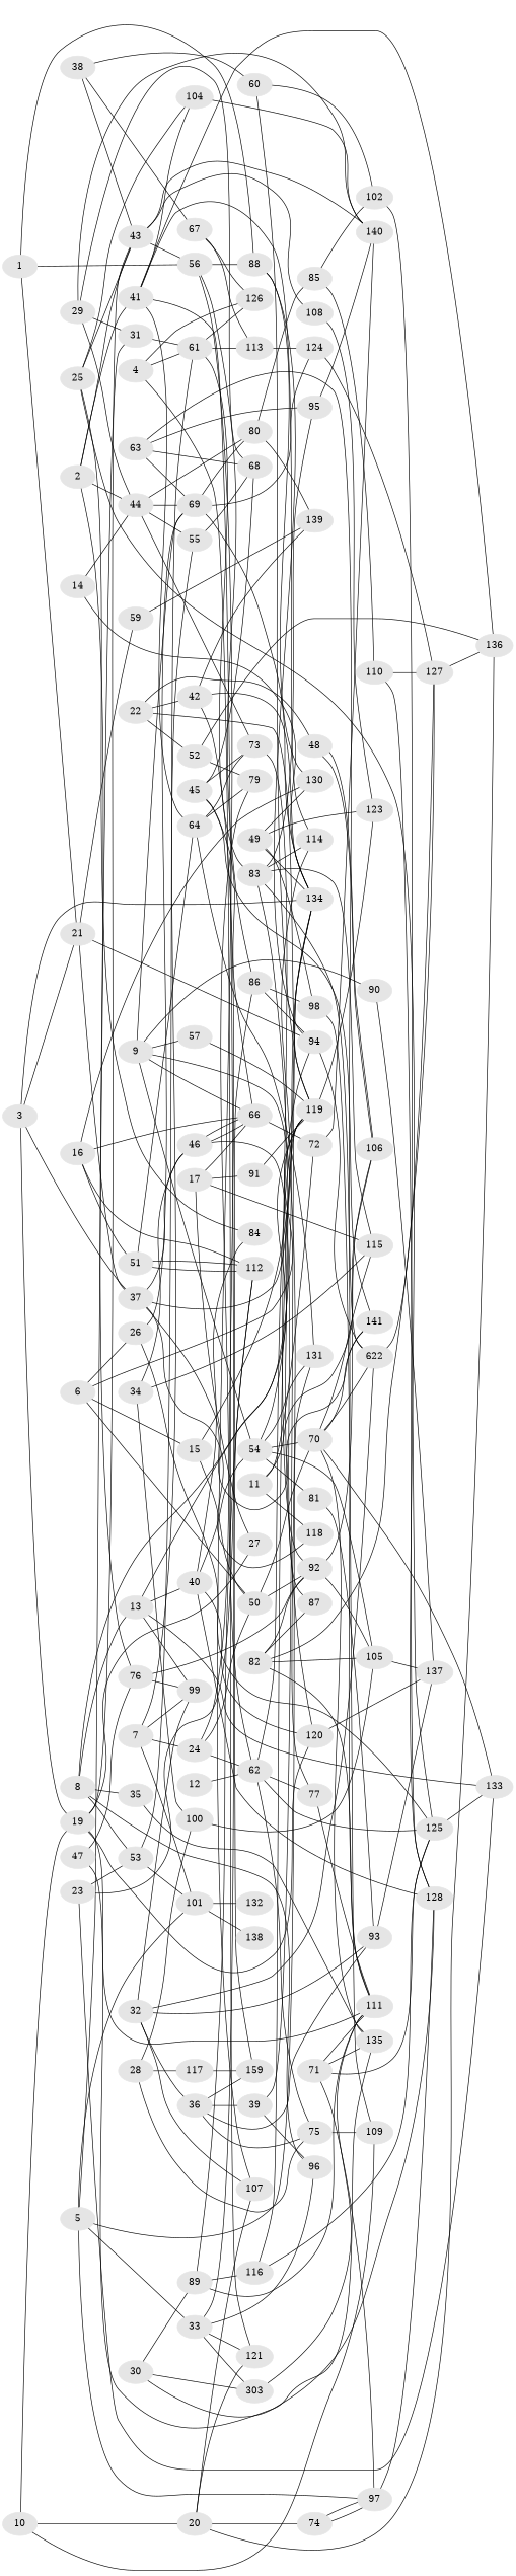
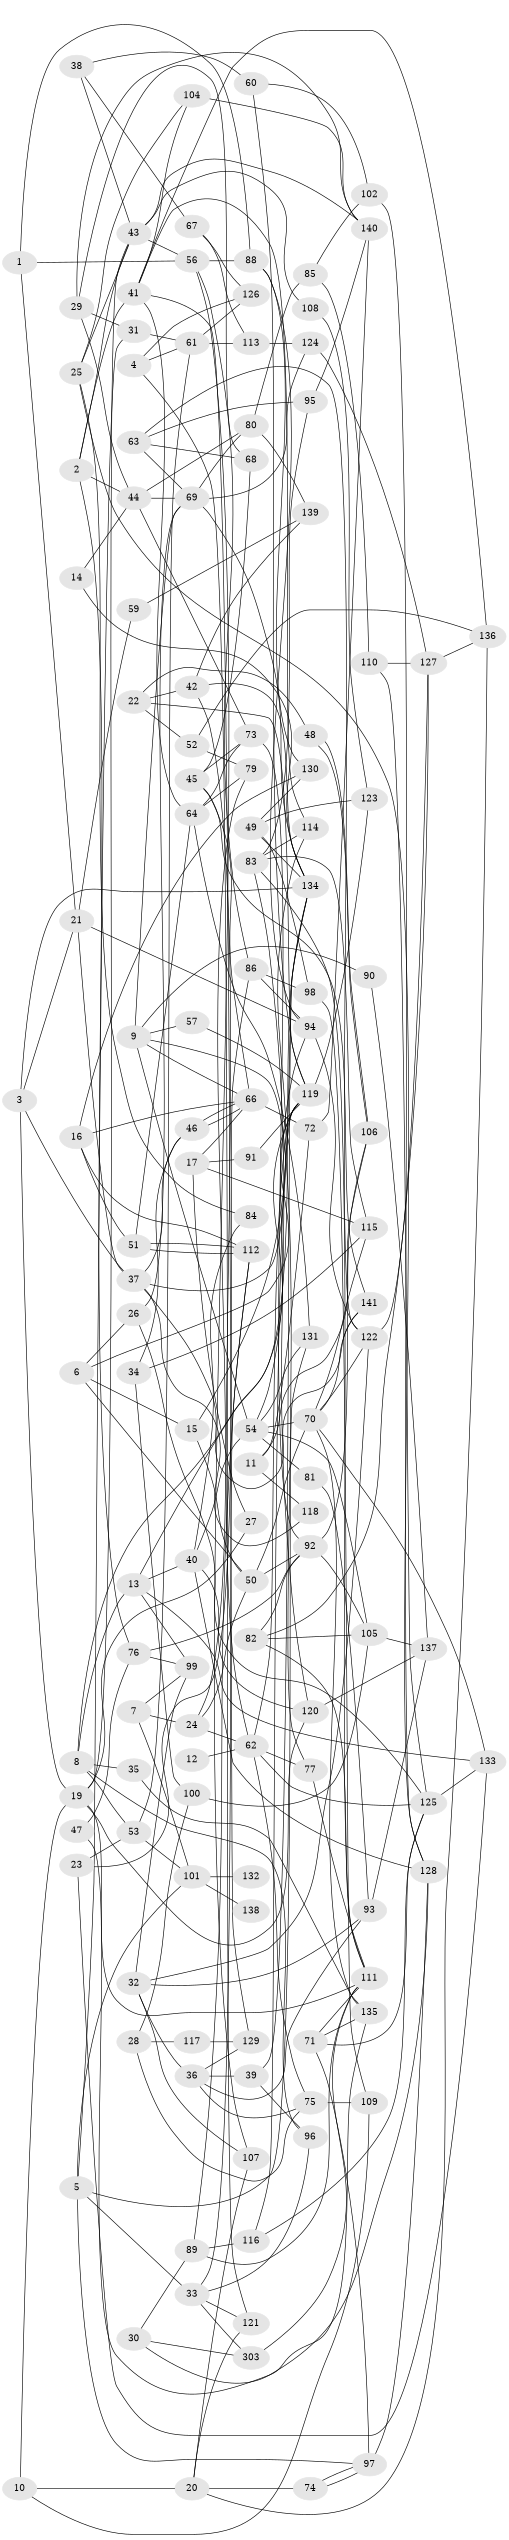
  graph {
    rankdir=LR
    node [color=gray90 style=filled]
    1
    21
    56
    88
    59
    37
    94
    107
    86
    130
    2
    41
    43
    44
    76
    114
    136
    104
-   129 [label=159]
+   129
    64
    140
    108
-   55
    69
    80
    73
    99
    92
    3
    19
    134
    27
    111
    120
    117
    4
    61
    121
    126
    83
    113
    5
    31
    33
    97
    101
    131
    96
    112
    n50 [label=303]
    128
    132
    138
    6
    15
    26
    50
    119
    125
    70
    123
    7
    24
    62
    79
    68
    8
    13
    35
    53
    40
    133
    135
    9
    54
    57
    66
    77
    90
    81
    105
    72
    124
    137
    10
    20
    109
    74
    11
    106
    118
    12
    75
    84
    14
    16
    51
    17
    91
    115
    139
    46
    141
-   122 [label=622]
+   122
    22
    42
    48
    52
    23
    98
    25
    28
    100
    29
    30
    89
    116
    32
    36
    93
    39
    127
    34
-   87
    38
    60
    67
    102
    85
    45
    47
    49
    95
    63
    71
    110
    82
    1 -- 21
    1 -- 56
    1 -- 88
    21 -- 59
    21 -- 37
    21 -- 94
    56 -- 88
    56 -- 107
    56 -- 86
    88 -- 94
    88 -- 130
    59 -- 139
    37 -- 134
    37 -- 118
    37 -- 46
    37 -- 141
    94 -- 122
    86 -- 94
    86 -- 98
    2 -- 41
    2 -- 43
    2 -- 44
    2 -- 76
    41 -- 114
    41 -- 136
    41 -- 104
    41 -- 129
    41 -- 64
    43 -- 56
    43 -- 140
    43 -- 108
-   44 -- 55
    44 -- 69
    44 -- 80
    44 -- 73
    76 -- 99
    76 -- 92
    104 -- 140
    64 -- 73
    64 -- 131
    64 -- 79
    108 -- 123
-   55 -- 68
    69 -- 80
    69 -- 134
    69 -- 124
    80 -- 139
    80 -- 85
    73 -- 92
    92 -- 105
    92 -- 106
    3 -- 21
    3 -- 37
    3 -- 19
    3 -- 134
    19 -- 43
    19 -- 27
    19 -- 111
    19 -- 120
    120 -- 137
    117 -- 129
    4 -- 61
    4 -- 121
    4 -- 126
    61 -- 126
-   61 -- 83
    61 -- 113
    83 -- 114
    83 -- 111
    83 -- 120
    83 -- 115
    83 -- 95
    113 -- 124
    5 -- 31
    5 -- 33
    5 -- 97
    5 -- 101
    5 -- 131
    31 -- 61
    33 -- 121
    33 -- 96
    33 -- 112
    33 -- n50
    97 -- 128
    101 -- 132
    101 -- 138
    n50 -- 111
    6 -- 15
    6 -- 26
    6 -- 50
    6 -- 119
    15 -- 114
    15 -- 50
    26 -- 69
    26 -- 125
    50 -- 92
    50 -- 70
    119 -- 123
    125 -- 133
    70 -- 133
    70 -- 135
    70 -- 115
    70 -- 141
    70 -- 122
-   7 -- 55
    7 -- 99
    7 -- 101
    7 -- 24
    24 -- 50
    24 -- 62
    24 -- 79
    62 -- 119
    62 -- 125
    62 -- 77
    62 -- 75
    8 -- 96
    8 -- 119
    8 -- 13
    8 -- 35
    8 -- 53
    13 -- 99
    13 -- 134
    13 -- 40
    13 -- 133
    35 -- 135
    53 -- 61
    53 -- 101
    40 -- 120
    40 -- 128
    40 -- 54
    40 -- 84
    9 -- 69
    9 -- 54
    9 -- 57
    9 -- 66
    9 -- 77
    9 -- 90
    54 -- 94
    54 -- 131
    54 -- 70
    54 -- 81
    54 -- 105
    57 -- 119
    66 -- 72
    77 -- 111
    90 -- 137
    81 -- 93
    105 -- 137
    72 -- 140
    124 -- 127
    10 -- 19
    10 -- 20
    10 -- 109
    20 -- 107
    20 -- 136
    20 -- 121
    20 -- 74
    74 -- 97
    74 -- 97
    11 -- 72
    11 -- 106
    11 -- 118
    12 -- 62
    75 -- 109
    14 -- 44
    14 -- 134
    16 -- 130
    16 -- 112
    16 -- 66
    16 -- 51
    51 -- 64
    51 -- 112
    51 -- 112
    17 -- 27
    17 -- 66
    17 -- 91
    17 -- 115
    91 -- 119
    46 -- 66
    46 -- 66
-   46 -- 87
    122 -- 127
    22 -- 119
    22 -- 42
    22 -- 48
    22 -- 52
    42 -- 134
    42 -- 62
    42 -- 139
    48 -- 106
    48 -- 106
    52 -- 136
    52 -- 79
    23 -- 86
    23 -- 53
    23 -- 133
    98 -- 109
    25 -- 43
    25 -- 104
    25 -- 128
    25 -- 84
    28 -- 117
    28 -- 75
    28 -- 100
    100 -- 105
    29 -- 44
    29 -- 140
    29 -- 31
    29 -- 68
    30 -- n50
    30 -- 128
    30 -- 89
    89 -- 111
    89 -- 112
    89 -- 116
    116 -- 119
    116 -- 125
    32 -- 107
    32 -- 99
    32 -- 122
    32 -- 36
    32 -- 93
    36 -- 129
    36 -- 75
    36 -- 93
    36 -- 39
    93 -- 137
    39 -- 134
    39 -- 96
    127 -- 136
    34 -- 115
    34 -- 46
    34 -- 100
    38 -- 43
    38 -- 60
    38 -- 67
    60 -- 119
    60 -- 102
    67 -- 126
    67 -- 113
    102 -- 128
    85 -- 102
    85 -- 110
    45 -- 73
    45 -- 68
    45 -- 66
    45 -- 141
    47 -- 76
    47 -- 135
    49 -- 130
    49 -- 134
    49 -- 123
    49 -- 98
    95 -- 140
    63 -- 69
    63 -- 68
    63 -- 122
    63 -- 95
    71 -- 111
    71 -- 97
    71 -- 125
    71 -- 135
    110 -- 125
    110 -- 127
    82 -- 92
    82 -- 111
    82 -- 105
    82 -- 127
-   82 -- 87
  }
